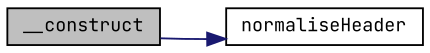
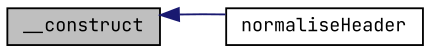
  digraph {
    rankdir=LR
    fontname="JetBrains Mono"
    node [color=black fontname="JetBrains Mono" fontsize=10 shape=record style=filled]
    n1 [fillcolor=grey75 fontcolor=black height=0.2 label=__construct width=0.4]
    n2 [fillcolor=white height=0.2 label=normaliseHeader width=0.4]
-   n1 -> n2 [color=midnightblue fontname="JetBrains Mono" fontsize=10 labelfontname=Helvetica labelfontsize=10 style=solid]
+   n2 -> n1 [color=midnightblue fontname="JetBrains Mono" fontsize=10 labelfontname=Helvetica labelfontsize=10 style=solid]
  }
